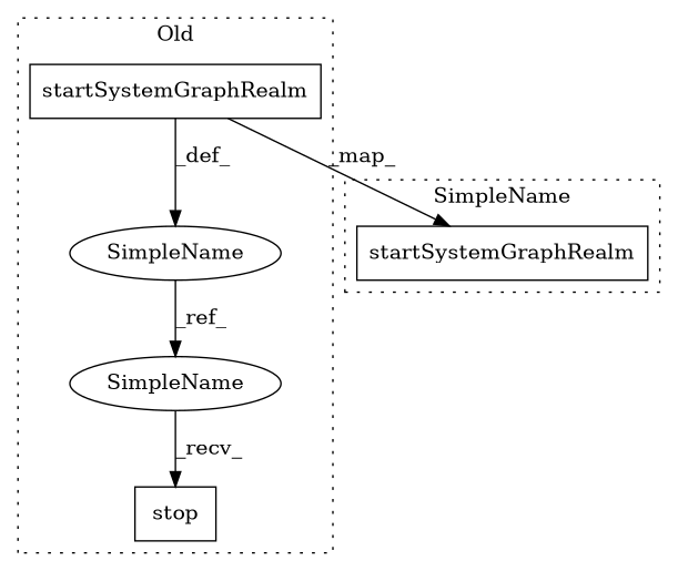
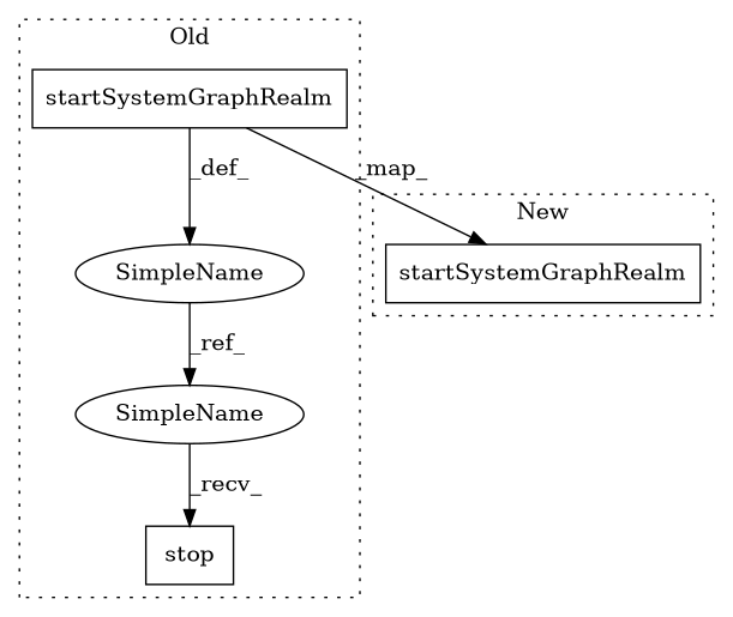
  digraph {
    fontname="DejaVu Serif"
    node [a=32 l=23 shape=box fontname="DejaVu Serif"]
    edge [fontname="DejaVu Serif"]
    n1 [label=startSystemGraphRealm s=4930]
    n2 [l=6 label=stop s=5098]
    n3 [a=42 l=5 label=SimpleName s=4922 shape=ellipse]
    n4 [a=42 l=5 label=SimpleName s=5092 shape=ellipse]
    n5 [label=startSystemGraphRealm s=5184]
    subgraph cluster_1 {
      label=Old
      style=dotted
      n1
      n2
      n3
      n4
    }
    subgraph cluster_2 {
-     label=SimpleName
+     label=New
      style=dotted
      n5
    }
    n1 -> n3 [label=_def_]
    n1 -> n5 [label=_map_]
    n3 -> n4 [label=_ref_]
    n4 -> n2 [label=_recv_]
  }
